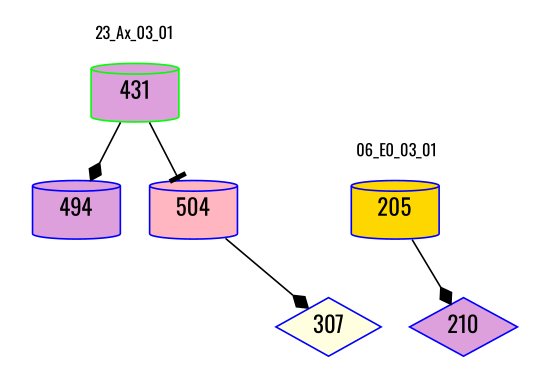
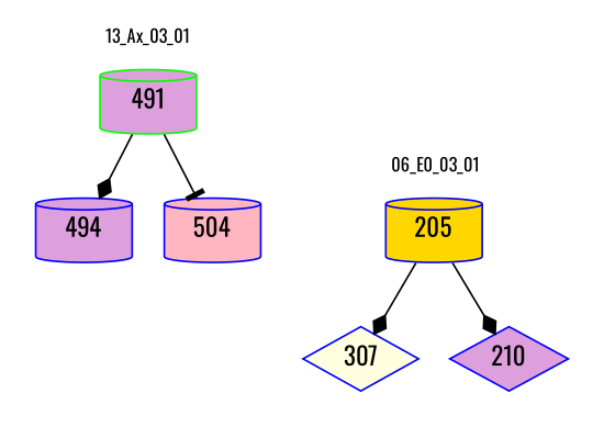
  digraph {
    fontname=Oswald
    node [color=blue fillcolor=plum fontname=Oswald shape=cylinder style=filled]
    edge [arrowhead=diamond color=black fontname=Oswald]
-   n1 [color=green label=431]
+   n1 [color=green label=491]
    n2 [label=494]
    n3 [fillcolor=lightpink label=504]
    n4 [fillcolor=gold label=205]
    n5 [fillcolor=lightyellow label=307 shape=diamond]
    n6 [label=210 shape=diamond]
    subgraph cluster_1 {
      color=white
      fontsize=10
-     label="23_Ax_03_01"
+     label="13_Ax_03_01"
      n1
      n2
      n3
    }
    subgraph cluster_2 {
      color=white
      fontsize=10
      label="06_E0_03_01"
      n4
      n5
      n6
    }
    n1 -> n2
    n1 -> n3 [arrowhead=tee]
-   n3 -> n5
+   n4 -> n5
    n4 -> n6
  }
